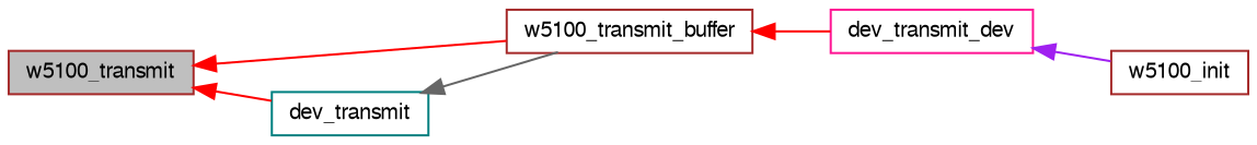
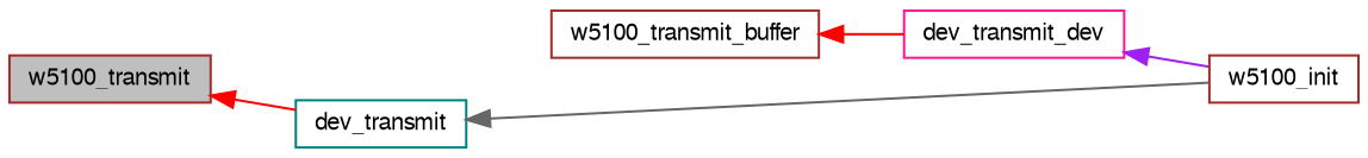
  digraph {
    rankdir=LR
    node [color=brown fillcolor=white fontname=FreeSans fontsize=10 shape=record style=filled]
    edge [color=red dir=back fontname=FreeSans fontsize=10 labelfontname=FreeSans labelfontsize=10 style=solid]
    n1 [fillcolor=grey75 fontcolor=black height=0.2 label=w5100_transmit width=0.4]
    n2 [color=teal height=0.2 label=dev_transmit width=0.4]
    n3 [height=0.2 label=w5100_transmit_buffer width=0.4]
    n4 [height=0.2 label=w5100_init width=0.4]
    n5 [color=deeppink height=0.2 label=dev_transmit_dev width=0.4]
    n1 -> n2
-   n1 -> n3
-   n2 -> n3 [color=gray40]
+   n2 -> n4 [color=gray40]
    n3 -> n5
    n5 -> n4 [color=purple]
  }
